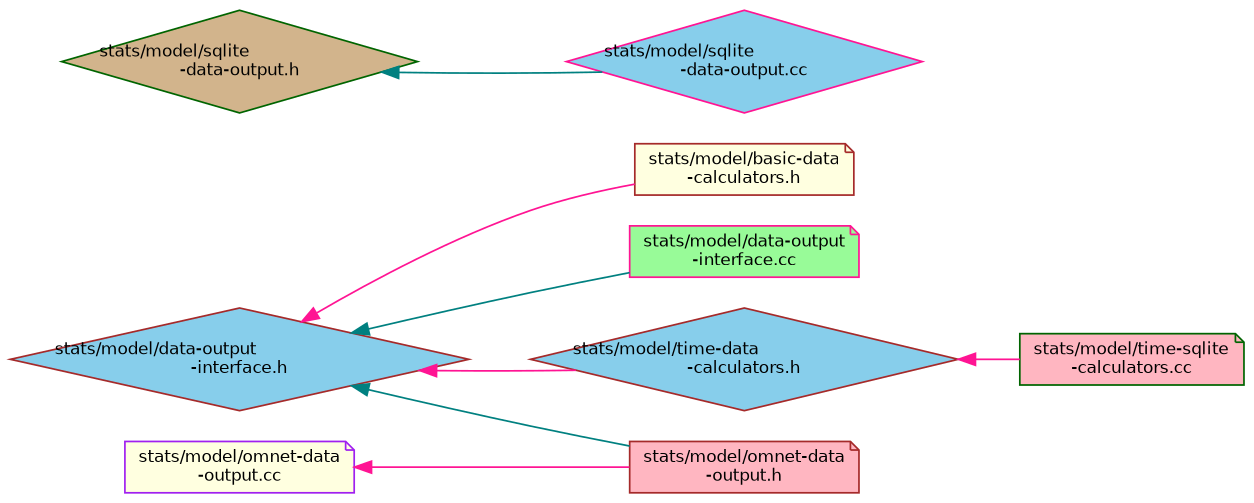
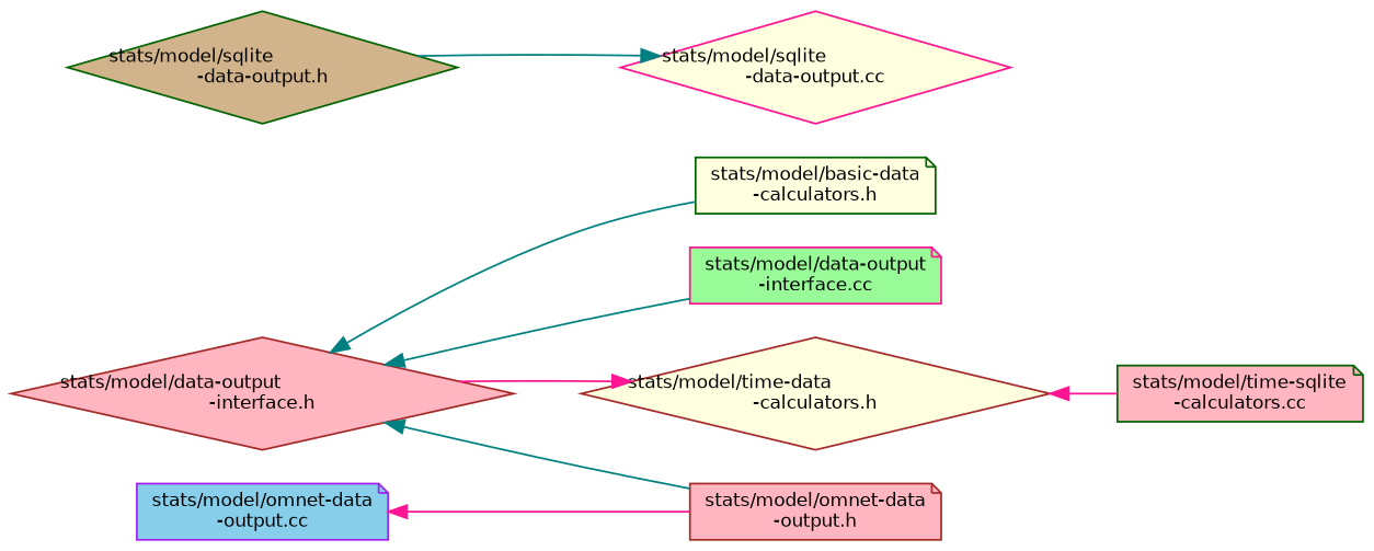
  digraph {
    rankdir=LR
    node [color=brown fillcolor=skyblue fontname=Helvetica fontsize=10 shape=note style=filled]
    edge [color=teal dir=back fontname=Helvetica fontsize=10 labelfontname=Helvetica labelfontsize=10 style=solid]
-   n1 [fontcolor=black height=0.2 label="stats/model/data-output\l-interface.h" shape=diamond width=0.4]
-   n2 [fillcolor=lightyellow height=0.2 label="stats/model/basic-data\l-calculators.h" width=0.4]
+   n1 [fillcolor=lightpink fontcolor=black height=0.2 label="stats/model/data-output\l-interface.h" shape=diamond width=0.4]
+   n2 [color=darkgreen fillcolor=lightyellow height=0.2 label="stats/model/basic-data\l-calculators.h" width=0.4]
    n3 [color=deeppink fillcolor=palegreen height=0.2 label="stats/model/data-output\l-interface.cc" width=0.4]
    n4 [fillcolor=lightpink height=0.2 label="stats/model/omnet-data\l-output.h" width=0.4]
-   n5 [height=0.2 label="stats/model/time-data\l-calculators.h" shape=diamond width=0.4]
+   n5 [fillcolor=lightyellow height=0.2 label="stats/model/time-data\l-calculators.h" shape=diamond width=0.4]
    n6 [color=darkgreen fillcolor=tan height=0.2 label="stats/model/sqlite\l-data-output.h" shape=diamond width=0.4]
-   n7 [color=deeppink height=0.2 label="stats/model/sqlite\l-data-output.cc" shape=diamond width=0.4]
+   n7 [color=deeppink fillcolor=lightyellow height=0.2 label="stats/model/sqlite\l-data-output.cc" shape=diamond width=0.4]
    n8 [color=darkgreen fillcolor=lightpink height=0.2 label="stats/model/time-sqlite\l-calculators.cc" width=0.4]
-   n9 [color=purple fillcolor=lightyellow height=0.2 label="stats/model/omnet-data\l-output.cc" width=0.4]
-   n1 -> n2 [color=deeppink]
+   n9 [color=purple height=0.2 label="stats/model/omnet-data\l-output.cc" width=0.4]
+   n1 -> n2
    n1 -> n3
    n1 -> n4
-   n1 -> n5 [color=deeppink]
+   n5 -> n1 [color=deeppink]
    n5 -> n8 [color=deeppink]
-   n6 -> n7
+   n7 -> n6
    n9 -> n4 [color=deeppink]
  }
